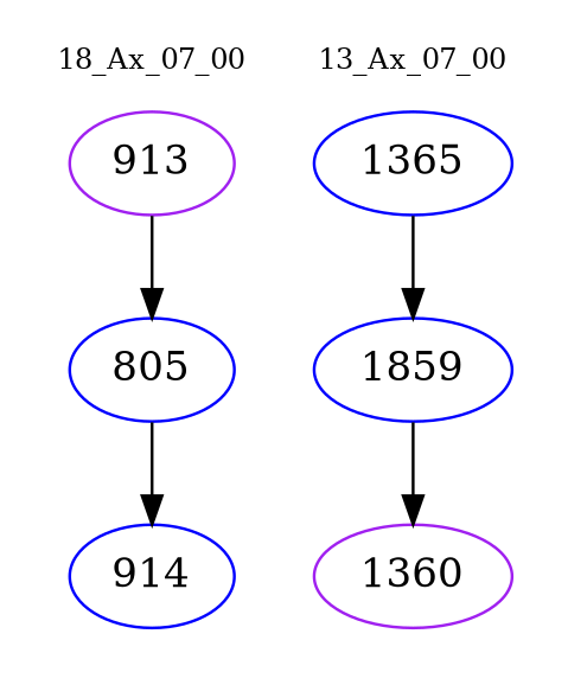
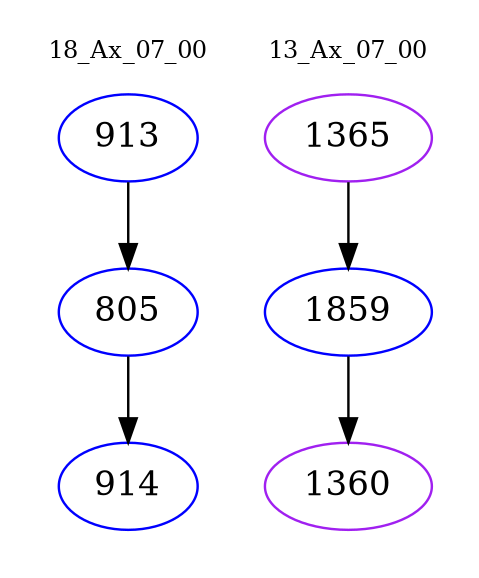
  digraph {
    node [color=blue]
    edge [color=black]
-   n1 [color=purple label=913]
+   n1 [label=913]
    n2 [label=805]
    n3 [label=914]
-   n4 [label=1365]
+   n4 [color=purple label=1365]
    n5 [label=1859]
    n6 [color=purple label=1360]
    subgraph cluster_1 {
      color=white
      fontsize=10
      label="18_Ax_07_00"
      n1
      n2
      n3
    }
    subgraph cluster_2 {
      color=white
      fontsize=10
      label="13_Ax_07_00"
      n4
      n5
      n6
    }
    n1 -> n2
    n2 -> n3
    n4 -> n5
    n5 -> n6
  }
